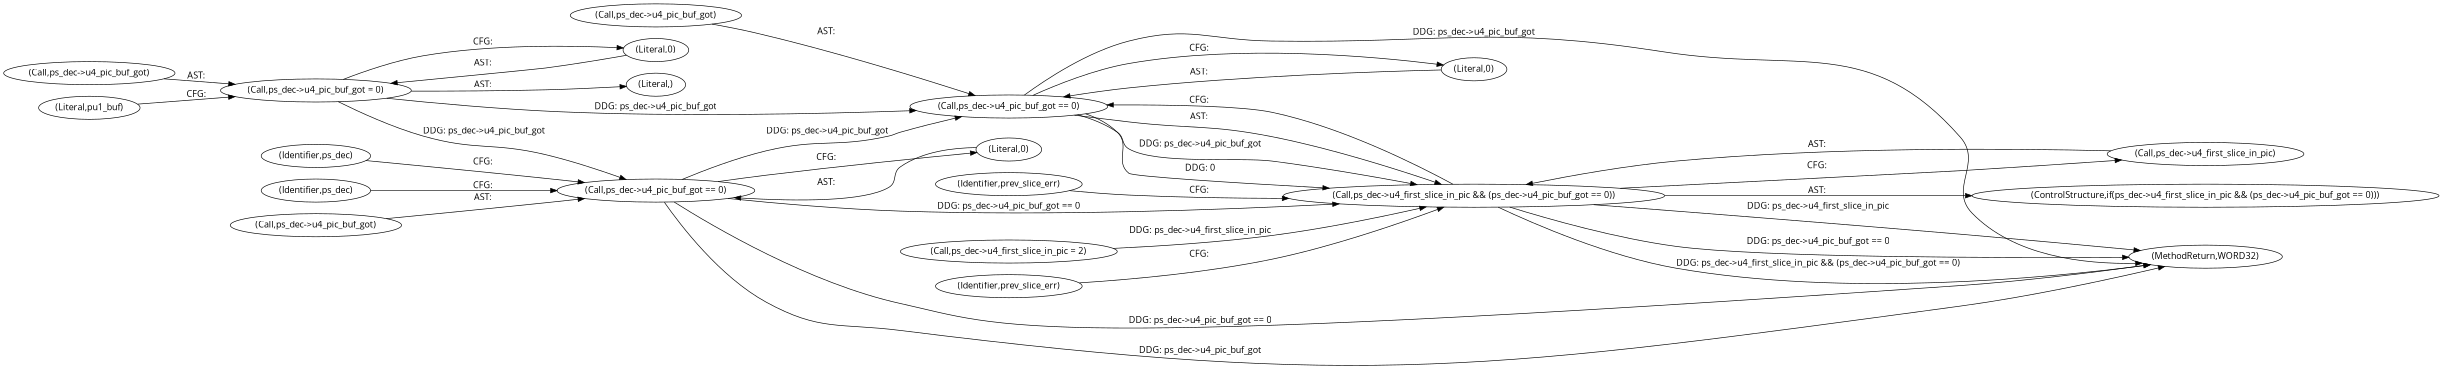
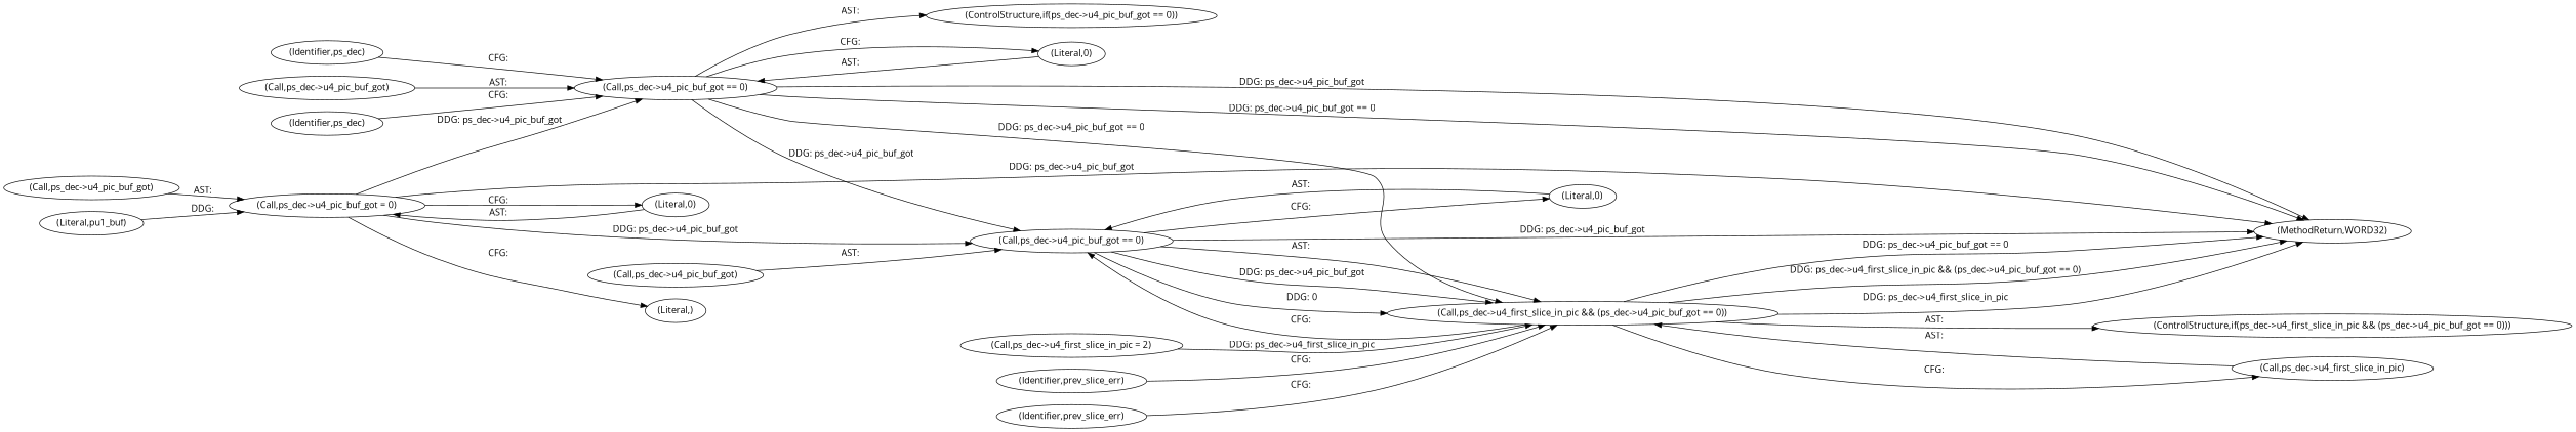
  digraph {
    fontname="Open Sans"
    rankdir=LR
    node [fontname="Open Sans"]
    edge [fontname="Open Sans"]
    n1 [label="(Call,ps_dec->u4_pic_buf_got = 0)"]
    n2 [label="(Call,ps_dec->u4_pic_buf_got == 0)"]
    n3 [label="(Call,ps_dec->u4_pic_buf_got == 0)"]
    n4 [label="(MethodReturn,WORD32)"]
    n5 [label="(Literal,0)"]
    n6 [label="(Literal,)"]
    n7 [label="(Call,ps_dec->u4_first_slice_in_pic && (ps_dec->u4_pic_buf_got == 0))"]
+   n8 [label="(ControlStructure,if(ps_dec->u4_pic_buf_got == 0))"]
    n9 [label="(Literal,0)"]
    n10 [label="(Literal,0)"]
    n11 [label="(Call,ps_dec->u4_first_slice_in_pic)"]
    n12 [label="(ControlStructure,if(ps_dec->u4_first_slice_in_pic && (ps_dec->u4_pic_buf_got == 0)))"]
    n13 [label="(Call,ps_dec->u4_first_slice_in_pic = 2)"]
    n14 [label="(Identifier,ps_dec)"]
    n15 [label="(Identifier,prev_slice_err)"]
    n16 [label="(Call,ps_dec->u4_pic_buf_got)"]
    n17 [label="(Identifier,prev_slice_err)"]
    n18 [label="(Call,ps_dec->u4_pic_buf_got)"]
    n19 [label="(Call,ps_dec->u4_pic_buf_got)"]
    n20 [label="(Literal,pu1_buf)"]
    n21 [label="(Identifier,ps_dec)"]
    n1 -> n2 [label="DDG: ps_dec->u4_pic_buf_got"]
    n1 -> n3 [label="DDG: ps_dec->u4_pic_buf_got"]
+   n1 -> n4 [label="DDG: ps_dec->u4_pic_buf_got"]
    n1 -> n5 [label="CFG: "]
-   n1 -> n6 [label="AST: "]
+   n1 -> n6 [label="CFG: "]
    n2 -> n3 [label="DDG: ps_dec->u4_pic_buf_got"]
    n2 -> n4 [label="DDG: ps_dec->u4_pic_buf_got == 0"]
    n2 -> n4 [label="DDG: ps_dec->u4_pic_buf_got"]
    n2 -> n7 [label="DDG: ps_dec->u4_pic_buf_got == 0"]
+   n2 -> n8 [label="AST: "]
    n2 -> n9 [label="CFG: "]
    n3 -> n4 [label="DDG: ps_dec->u4_pic_buf_got"]
    n3 -> n7 [label="AST: "]
    n3 -> n7 [label="DDG: ps_dec->u4_pic_buf_got"]
    n3 -> n7 [label="DDG: 0"]
    n3 -> n10 [label="CFG: "]
    n5 -> n1 [label="AST: "]
    n7 -> n3 [label="CFG: "]
    n7 -> n4 [label="DDG: ps_dec->u4_first_slice_in_pic && (ps_dec->u4_pic_buf_got == 0)"]
    n7 -> n4 [label="DDG: ps_dec->u4_first_slice_in_pic"]
    n7 -> n4 [label="DDG: ps_dec->u4_pic_buf_got == 0"]
    n7 -> n11 [label="CFG: "]
    n7 -> n12 [label="AST: "]
    n9 -> n2 [label="AST: "]
    n10 -> n3 [label="AST: "]
    n11 -> n7 [label="AST: "]
    n13 -> n7 [label="DDG: ps_dec->u4_first_slice_in_pic"]
    n14 -> n2 [label="CFG: "]
    n15 -> n7 [label="CFG: "]
    n16 -> n1 [label="AST: "]
    n17 -> n7 [label="CFG: "]
    n18 -> n2 [label="AST: "]
    n19 -> n3 [label="AST: "]
-   n20 -> n1 [label="CFG: "]
+   n20 -> n1 [label="DDG: "]
    n21 -> n2 [label="CFG: "]
  }
